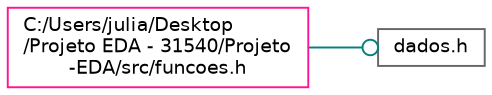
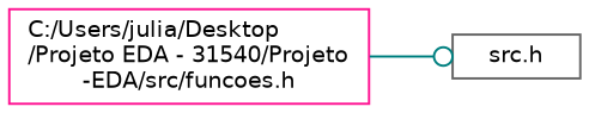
  digraph {
    rankdir=LR
    node [fillcolor=white fontname=Helvetica fontsize=10 shape=box style=filled]
    n1 [color=deeppink fontcolor=black height=0.2 label="C:/Users/julia/Desktop\l/Projeto EDA - 31540/Projeto\l-EDA/src/funcoes.h" width=0.4]
-   n2 [color=gray40 height=0.2 label="dados.h" width=0.4]
+   n2 [color=gray40 height=0.2 label="src.h" width=0.4]
    n1 -> n2 [color=teal fontname=Helvetica fontsize=10 labelfontname=Helvetica labelfontsize=10 style=solid arrowhead=odot]
  }
